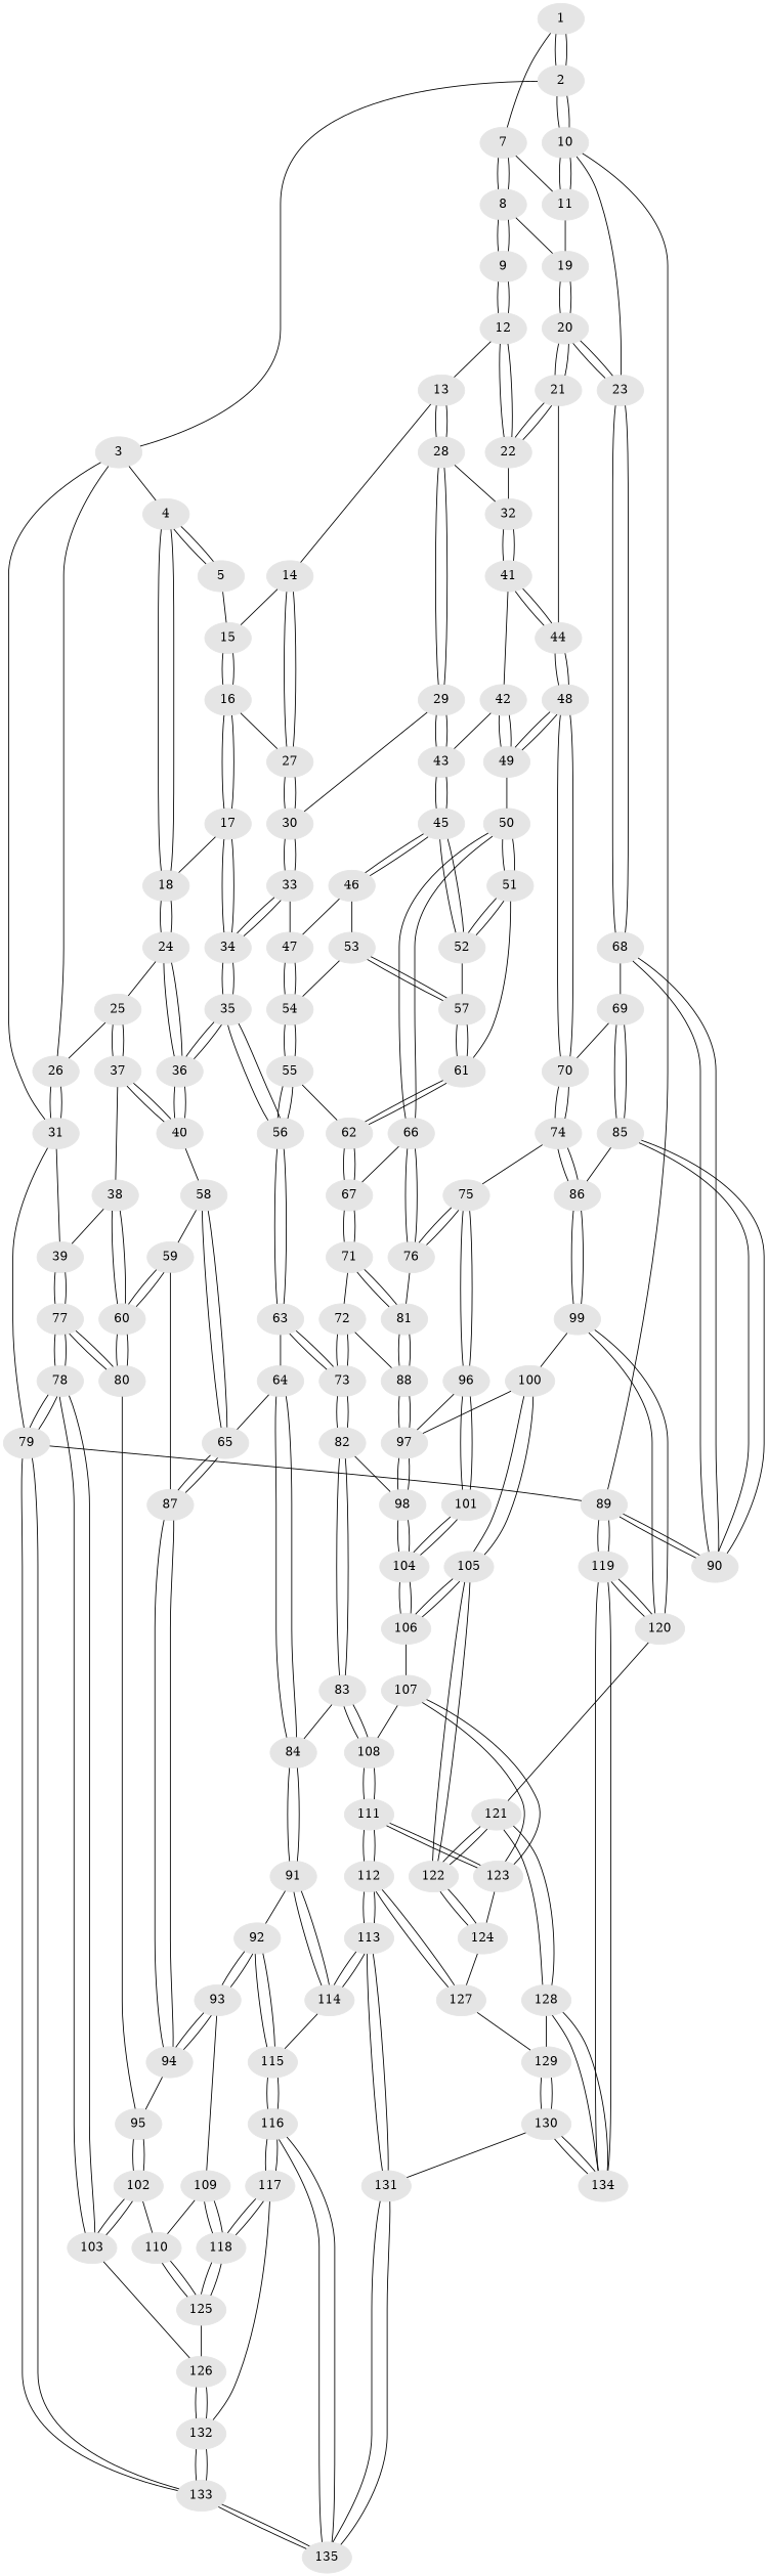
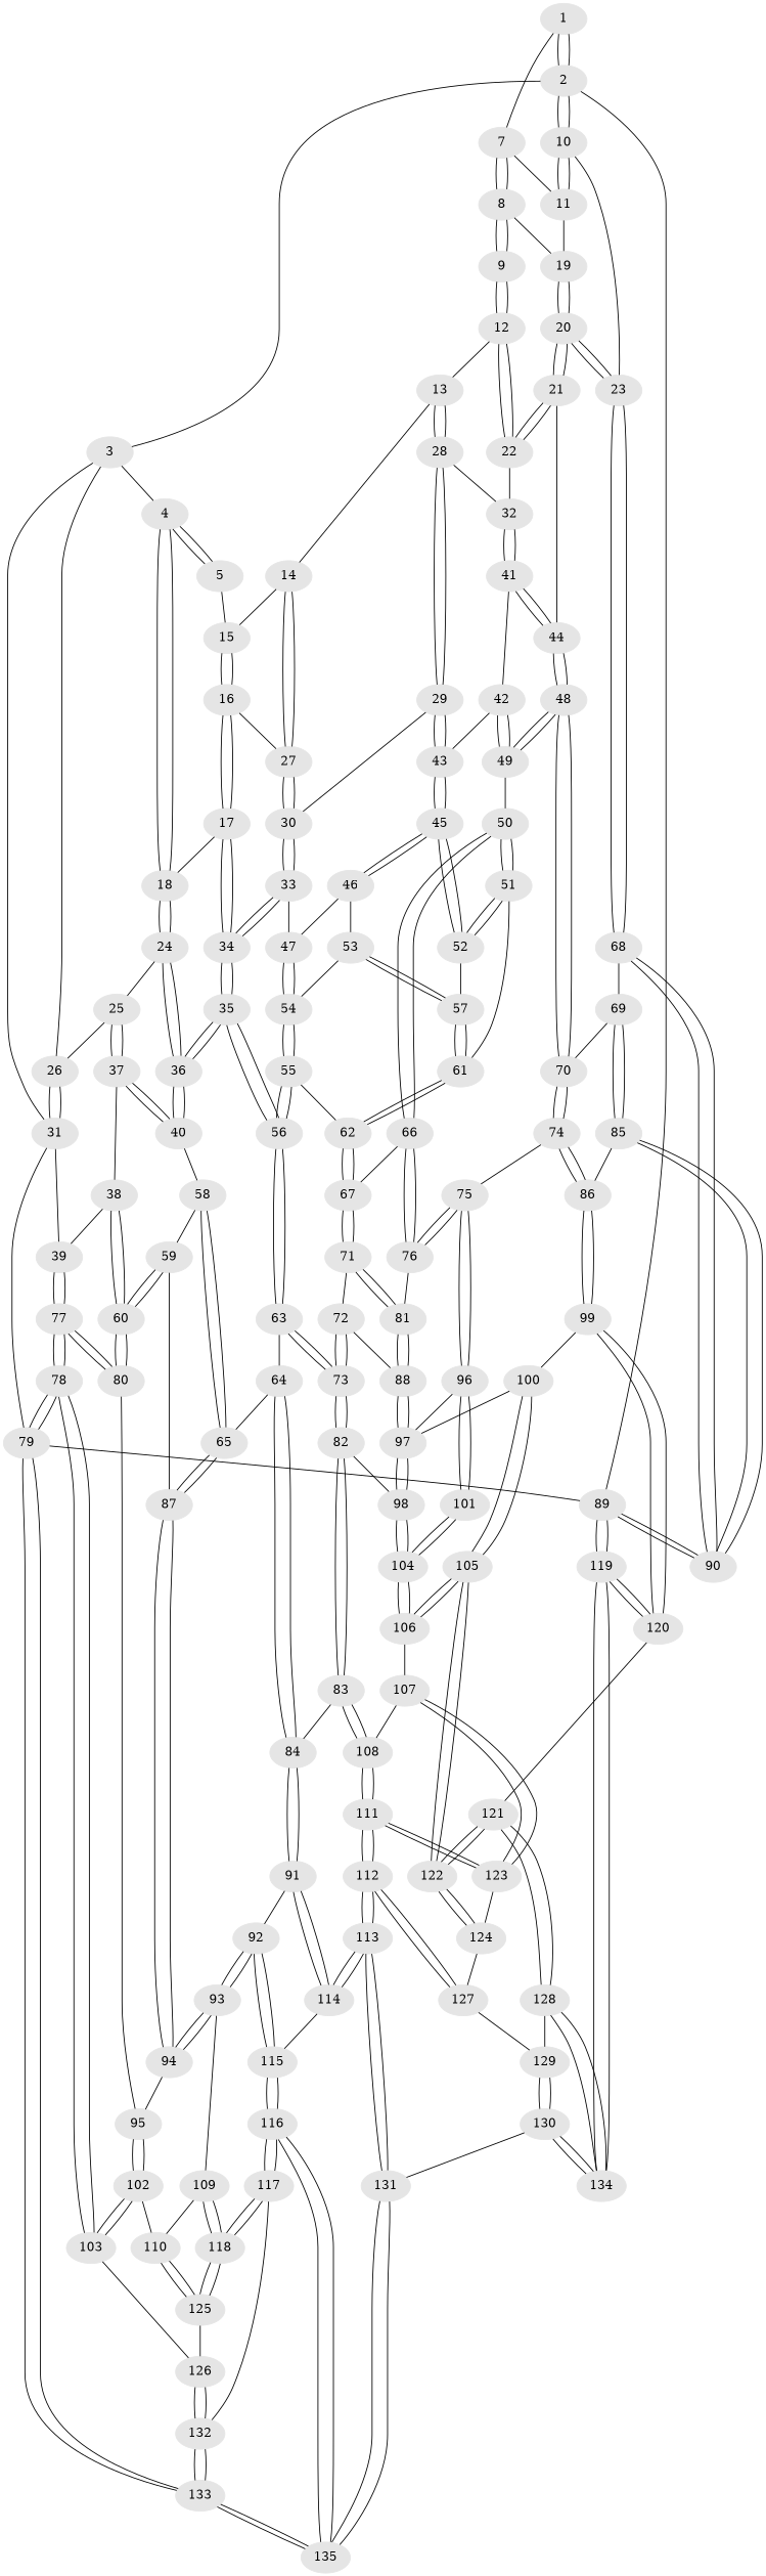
  graph {
    node [color=gray90 style=filled]
    1
    2
    7
    3
    10
    89
    8
    11
    4
    26
    31
    23
    90
    119
    5
    18
    39
    79
    15
    24
    16
    9
    12
    19
    20
    13
    22
    68
    14
    28
    32
    27
    29
    30
    17
    34
    35
    25
    36
    21
    44
    48
    41
    69
    37
    40
    38
    33
    43
    45
    47
    77
    133
    42
    54
    56
    63
    58
    60
    80
    78
    59
    65
    49
    50
    46
    52
    70
    53
    57
    55
    74
    51
    66
    61
    67
    76
    62
    64
    73
    87
    94
    95
    71
    84
    82
    91
    81
    72
    85
    86
    75
    88
    97
    83
    98
    96
    99
    101
    103
    126
    135
    102
    108
    104
    111
    92
    114
    100
    120
    134
    93
    115
    109
    116
    110
    118
    106
    105
    121
    122
    125
    132
    107
    124
    123
    112
    113
    127
    131
    129
    117
    128
    130
    1 -- 2
    1 -- 2
    1 -- 7
    2 -- 3
    2 -- 10
    2 -- 10
-   10 -- 89
+   2 -- 89
    7 -- 8
    7 -- 8
    7 -- 11
    3 -- 4
    3 -- 26
    3 -- 31
    10 -- 11
    10 -- 11
    10 -- 23
    89 -- 90
    89 -- 90
    89 -- 119
    89 -- 119
    8 -- 9
    8 -- 9
    8 -- 19
    11 -- 19
    4 -- 5
    4 -- 5
    4 -- 18
    4 -- 18
    26 -- 31
    26 -- 31
    31 -- 39
    31 -- 79
    23 -- 68
    23 -- 68
    119 -- 120
    119 -- 120
    119 -- 134
    119 -- 134
    5 -- 15
    18 -- 24
    18 -- 24
    39 -- 77
    39 -- 77
    79 -- 89
    79 -- 133
    79 -- 133
    15 -- 16
    15 -- 16
    24 -- 25
    24 -- 36
    24 -- 36
    16 -- 27
    16 -- 17
    16 -- 17
    9 -- 12
    9 -- 12
    12 -- 13
    12 -- 22
    12 -- 22
    19 -- 20
    19 -- 20
    20 -- 23
    20 -- 23
    20 -- 21
    20 -- 21
    13 -- 14
    13 -- 28
    13 -- 28
    22 -- 32
    68 -- 90
    68 -- 90
    68 -- 69
    14 -- 15
    14 -- 27
    14 -- 27
    28 -- 32
    28 -- 29
    28 -- 29
    32 -- 41
    32 -- 41
    27 -- 30
    27 -- 30
    29 -- 30
    29 -- 43
    29 -- 43
    30 -- 33
    30 -- 33
    17 -- 18
    17 -- 34
    17 -- 34
    34 -- 35
    34 -- 35
    35 -- 36
    35 -- 36
    35 -- 56
    35 -- 56
    25 -- 26
    25 -- 37
    25 -- 37
    36 -- 40
    36 -- 40
    21 -- 22
    21 -- 22
    21 -- 44
    44 -- 48
    44 -- 48
    48 -- 49
    48 -- 49
    48 -- 70
    48 -- 70
    41 -- 44
    41 -- 44
    41 -- 42
    69 -- 70
    69 -- 85
    69 -- 85
    37 -- 40
    37 -- 40
    37 -- 38
    40 -- 58
    38 -- 39
    38 -- 60
    38 -- 60
    33 -- 34
    33 -- 34
    33 -- 47
    43 -- 45
    43 -- 45
    45 -- 46
    45 -- 46
    45 -- 52
    45 -- 52
    47 -- 54
    47 -- 54
    77 -- 80
    77 -- 80
    77 -- 78
    77 -- 78
    133 -- 135
    133 -- 135
    42 -- 43
    42 -- 49
    42 -- 49
    54 -- 55
    54 -- 55
    56 -- 63
    56 -- 63
    63 -- 64
    63 -- 73
    63 -- 73
    58 -- 59
    58 -- 65
    58 -- 65
    60 -- 80
    60 -- 80
    80 -- 95
    78 -- 79
    78 -- 79
    78 -- 103
    78 -- 103
    59 -- 60
    59 -- 60
    59 -- 87
    65 -- 87
    65 -- 87
    49 -- 50
    50 -- 51
    50 -- 51
    50 -- 66
    50 -- 66
    46 -- 47
    46 -- 53
    52 -- 57
    70 -- 74
    70 -- 74
    53 -- 54
    53 -- 57
    53 -- 57
    57 -- 61
    57 -- 61
    55 -- 56
    55 -- 56
    55 -- 62
    74 -- 86
    74 -- 86
    74 -- 75
    51 -- 52
    51 -- 52
    51 -- 61
    66 -- 67
    66 -- 76
    66 -- 76
    61 -- 62
    61 -- 62
    67 -- 71
    67 -- 71
    76 -- 81
    62 -- 67
    62 -- 67
    64 -- 65
    64 -- 84
    64 -- 84
    73 -- 82
    73 -- 82
    87 -- 94
    87 -- 94
    94 -- 95
    95 -- 102
    95 -- 102
    71 -- 81
    71 -- 81
    71 -- 72
    84 -- 91
    84 -- 91
    82 -- 83
    82 -- 83
    82 -- 98
    91 -- 92
    91 -- 114
    91 -- 114
    81 -- 88
    81 -- 88
    72 -- 73
    72 -- 73
    72 -- 88
    85 -- 90
    85 -- 90
    85 -- 86
    86 -- 99
    86 -- 99
    75 -- 76
    75 -- 76
    75 -- 96
    75 -- 96
    88 -- 97
    88 -- 97
    97 -- 98
    97 -- 98
    83 -- 84
    83 -- 108
    83 -- 108
    98 -- 104
    98 -- 104
    96 -- 97
    96 -- 101
    96 -- 101
    99 -- 100
    99 -- 120
    99 -- 120
    101 -- 104
    101 -- 104
    103 -- 126
    126 -- 132
    126 -- 132
    102 -- 103
    102 -- 103
    102 -- 110
    108 -- 111
    108 -- 111
    104 -- 106
    104 -- 106
    111 -- 123
    111 -- 123
    111 -- 112
    111 -- 112
    92 -- 93
    92 -- 93
    92 -- 115
    92 -- 115
    114 -- 115
    100 -- 97
    100 -- 105
    100 -- 105
    120 -- 121
    93 -- 94
    93 -- 94
    93 -- 109
    115 -- 116
    115 -- 116
    109 -- 110
    109 -- 118
    109 -- 118
    116 -- 135
    116 -- 135
    116 -- 117
    116 -- 117
    110 -- 125
    110 -- 125
    118 -- 125
    118 -- 125
    106 -- 107
    105 -- 106
    105 -- 106
    105 -- 122
    105 -- 122
    121 -- 122
    121 -- 122
    121 -- 128
    121 -- 128
    122 -- 124
    122 -- 124
    125 -- 126
    132 -- 133
    132 -- 133
    107 -- 108
    107 -- 123
    107 -- 123
    124 -- 127
    123 -- 124
    112 -- 113
    112 -- 113
    112 -- 127
    112 -- 127
    113 -- 114
    113 -- 114
    113 -- 131
    113 -- 131
    127 -- 129
    131 -- 135
    131 -- 135
    129 -- 130
    129 -- 130
    117 -- 118
    117 -- 118
    117 -- 132
    128 -- 134
    128 -- 134
    128 -- 129
    130 -- 134
    130 -- 134
    130 -- 131
  }
